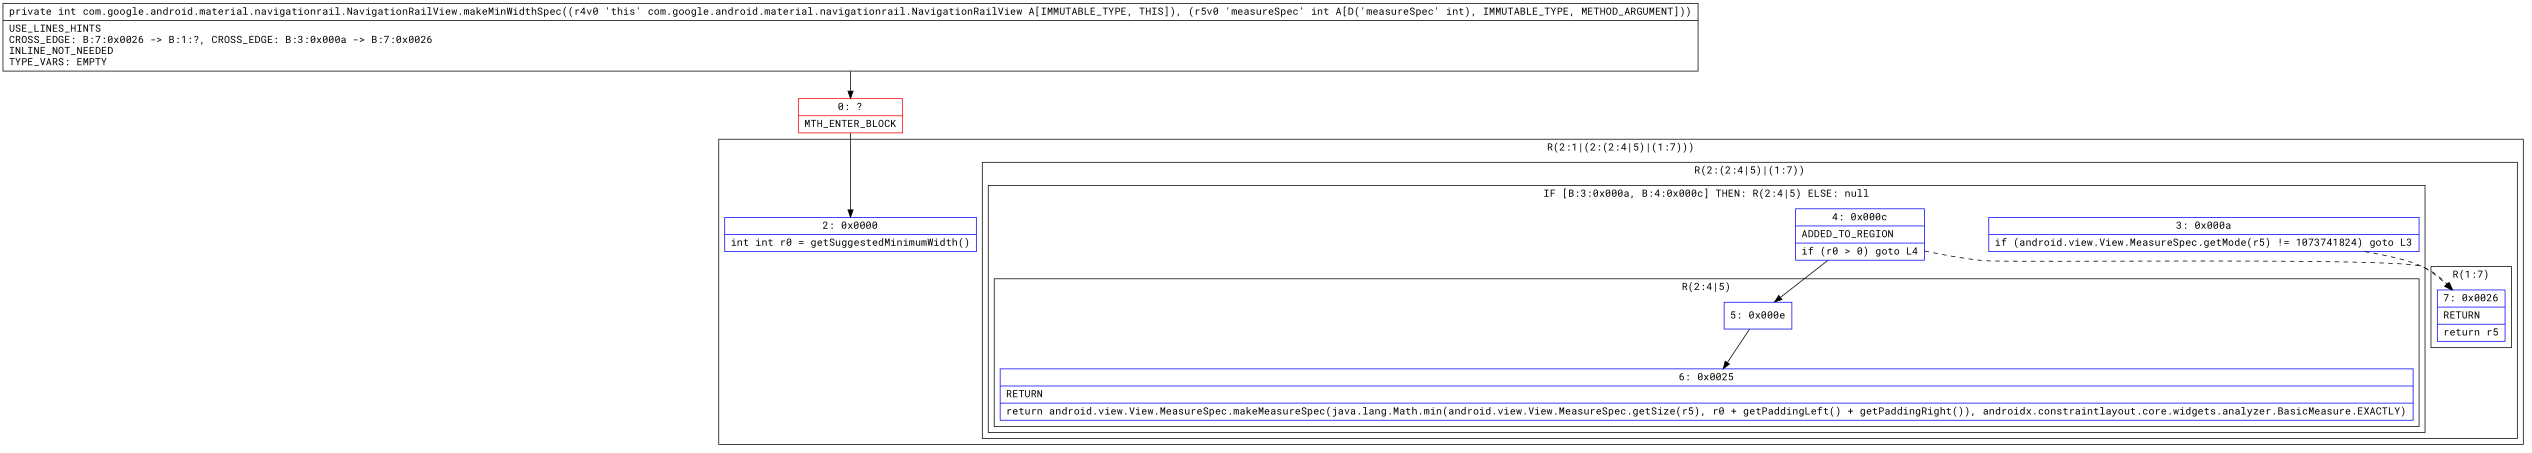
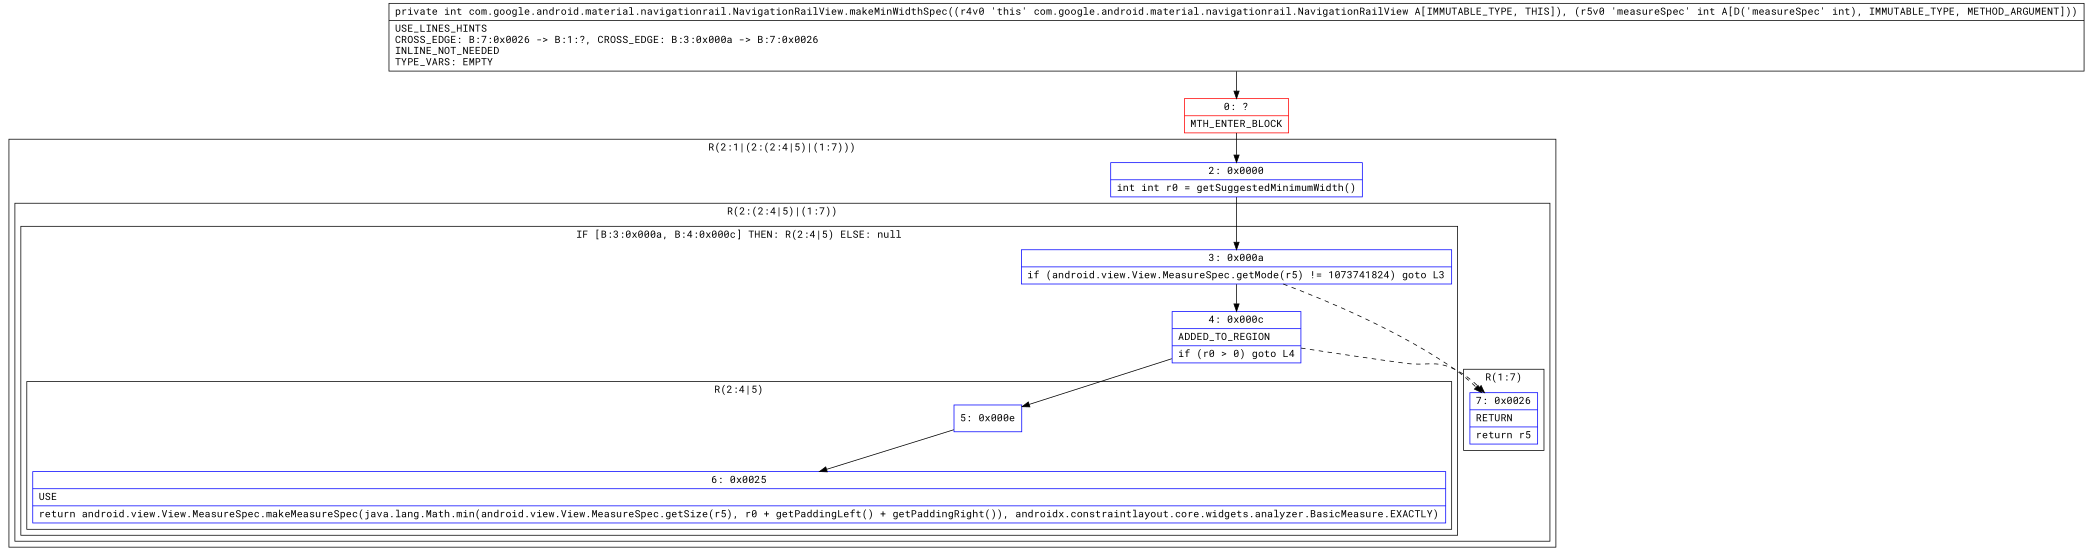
  digraph {
    fontname="Roboto Mono"
    node [color=blue fontname="Roboto Mono" shape=record]
    edge [fontname="Roboto Mono"]
    n1 [label="{5\:\ 0x000e}"]
-   n2 [label="{6\:\ 0x0025|RETURN\l|return android.view.View.MeasureSpec.makeMeasureSpec(java.lang.Math.min(android.view.View.MeasureSpec.getSize(r5), r0 + getPaddingLeft() + getPaddingRight()), androidx.constraintlayout.core.widgets.analyzer.BasicMeasure.EXACTLY)\l}"]
+   n2 [label="{6\:\ 0x0025|USE\l|return android.view.View.MeasureSpec.makeMeasureSpec(java.lang.Math.min(android.view.View.MeasureSpec.getSize(r5), r0 + getPaddingLeft() + getPaddingRight()), androidx.constraintlayout.core.widgets.analyzer.BasicMeasure.EXACTLY)\l}"]
    n3 [label="{3\:\ 0x000a|if (android.view.View.MeasureSpec.getMode(r5) != 1073741824) goto L3\l}"]
    n4 [label="{4\:\ 0x000c|ADDED_TO_REGION\l|if (r0 \> 0) goto L4\l}"]
    n5 [label="{7\:\ 0x0026|RETURN\l|return r5\l}"]
    n6 [label="{2\:\ 0x0000|int int r0 = getSuggestedMinimumWidth()\l}"]
    n7 [color=red label="{0\:\ ?|MTH_ENTER_BLOCK\l}"]
    n8 [label="{private int com.google.android.material.navigationrail.NavigationRailView.makeMinWidthSpec((r4v0 'this' com.google.android.material.navigationrail.NavigationRailView A[IMMUTABLE_TYPE, THIS]), (r5v0 'measureSpec' int A[D('measureSpec' int), IMMUTABLE_TYPE, METHOD_ARGUMENT]))  | USE_LINES_HINTS\lCROSS_EDGE: B:7:0x0026 \-\> B:1:?, CROSS_EDGE: B:3:0x000a \-\> B:7:0x0026\lINLINE_NOT_NEEDED\lTYPE_VARS: EMPTY\l}" color=""]
    subgraph cluster_1 {
      label="R(2:1|(2:(2:4|5)|(1:7)))"
      n6
      subgraph cluster_2 {
        label="R(2:(2:4|5)|(1:7))"
        subgraph cluster_3 {
          label="IF [B:3:0x000a, B:4:0x000c] THEN: R(2:4|5) ELSE: null"
          n3
          n4
          subgraph cluster_4 {
            label="R(2:4|5)"
            n1
            n2
          }
        }
        subgraph cluster_5 {
          label="R(1:7)"
          n5
        }
      }
    }
    n1 -> n2
+   n3 -> n4
    n3 -> n5 [style=dashed]
    n4 -> n1
    n4 -> n5 [style=dashed]
+   n6 -> n3
    n7 -> n6
    n8 -> n7
  }
